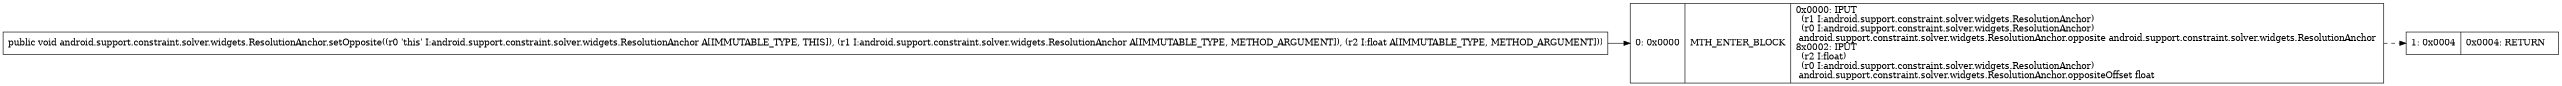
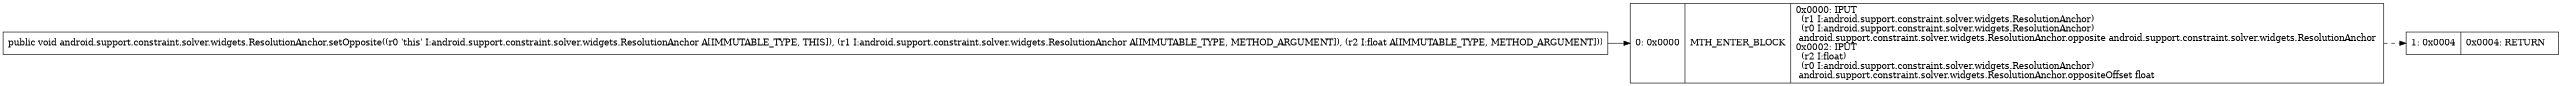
  digraph {
    rankdir=LR
    node [shape=record]
-   n1 [label="{0\:\ 0x0000|MTH_ENTER_BLOCK\l|0x0000: IPUT  \l  (r1 I:android.support.constraint.solver.widgets.ResolutionAnchor)\l  (r0 I:android.support.constraint.solver.widgets.ResolutionAnchor)\l android.support.constraint.solver.widgets.ResolutionAnchor.opposite android.support.constraint.solver.widgets.ResolutionAnchor \l8x0002: IPUT  \l  (r2 I:float)\l  (r0 I:android.support.constraint.solver.widgets.ResolutionAnchor)\l android.support.constraint.solver.widgets.ResolutionAnchor.oppositeOffset float \l}"]
+   n1 [label="{0\:\ 0x0000|MTH_ENTER_BLOCK\l|0x0000: IPUT  \l  (r1 I:android.support.constraint.solver.widgets.ResolutionAnchor)\l  (r0 I:android.support.constraint.solver.widgets.ResolutionAnchor)\l android.support.constraint.solver.widgets.ResolutionAnchor.opposite android.support.constraint.solver.widgets.ResolutionAnchor \l0x0002: IPUT  \l  (r2 I:float)\l  (r0 I:android.support.constraint.solver.widgets.ResolutionAnchor)\l android.support.constraint.solver.widgets.ResolutionAnchor.oppositeOffset float \l}"]
    n2 [label="{1\:\ 0x0004|0x0004: RETURN   \l}"]
    n3 [label="{public void android.support.constraint.solver.widgets.ResolutionAnchor.setOpposite((r0 'this' I:android.support.constraint.solver.widgets.ResolutionAnchor A[IMMUTABLE_TYPE, THIS]), (r1 I:android.support.constraint.solver.widgets.ResolutionAnchor A[IMMUTABLE_TYPE, METHOD_ARGUMENT]), (r2 I:float A[IMMUTABLE_TYPE, METHOD_ARGUMENT])) }"]
    n1 -> n2 [style=dashed]
    n3 -> n1 [style=solid]
  }
